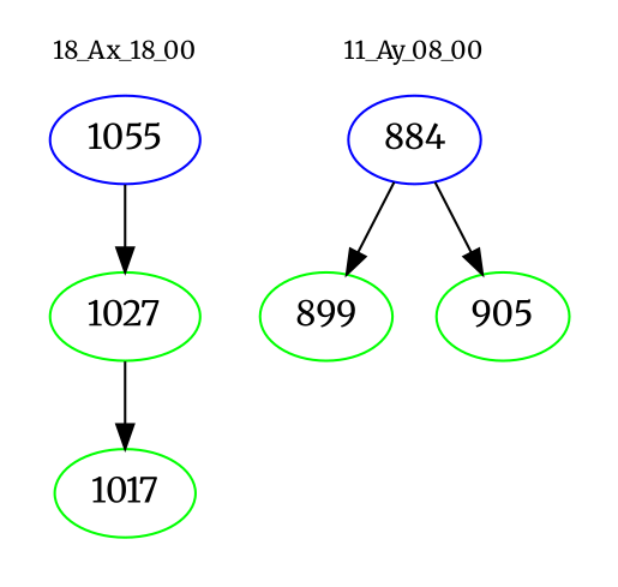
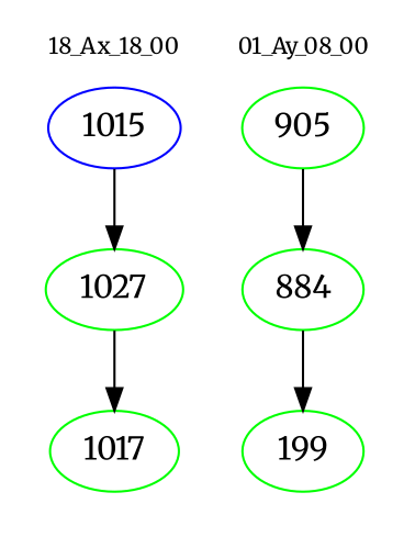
  digraph {
    fontname=Merriweather
    node [color=green fontname=Merriweather]
    edge [color=black fontname=Merriweather]
-   n1 [color=blue label=1055]
+   n1 [color=blue label=1015]
    n2 [label=1027]
    n3 [label=1017]
-   n4 [color=blue label=884]
-   n5 [label=899]
+   n4 [label=884]
+   n5 [label=199]
    n6 [label=905]
    subgraph cluster_1 {
      color=white
      fontsize=10
      label="18_Ax_18_00"
      n1
      n2
      n3
    }
    subgraph cluster_2 {
      color=white
      fontsize=10
-     label="11_Ay_08_00"
+     label="01_Ay_08_00"
      n4
      n5
      n6
    }
    n1 -> n2
    n2 -> n3
    n4 -> n5
-   n4 -> n6
+   n6 -> n4
  }
